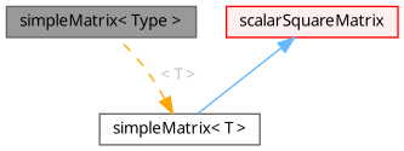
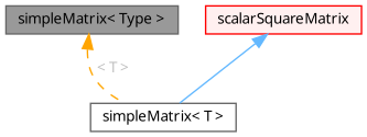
  digraph {
    fontname="Noto Sans"
    node [color=gray40 fontname="Noto Sans" fontsize=10 shape=box style=filled]
    edge [dir=back fontname="Noto Sans" fontsize=10 labelfontname=Helvetica labelfontsize=10]
    n1 [fillcolor=grey60 fontcolor=black height=0.2 label="simpleMatrix\< Type \>" width=0.4]
    n2 [fillcolor=white height=0.2 label="simpleMatrix\< T \>" width=0.4]
    n3 [color=red fillcolor="#FFF0F0" height=0.2 label=scalarSquareMatrix width=0.4]
-   n2 -> n1 [color=orange fontcolor=grey label=" \< T \>" style=dashed]
+   n1 -> n2 [color=orange fontcolor=grey label=" \< T \>" style=dashed]
    n3 -> n2 [color=steelblue1 style=solid]
  }
